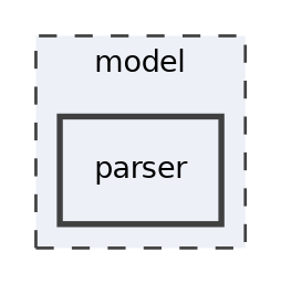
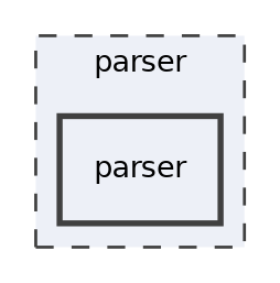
  digraph {
    compound=true
    n1 [color=grey25 fillcolor="#edf0f7" fontname=Helvetica fontsize=10 label=parser shape=box style="filled,bold,"]
    subgraph cluster_1 {
      bgcolor="#edf0f7"
      fontname=Helvetica
      fontsize=10
-     label=model
+     label=parser
      pencolor=grey25
      style="filled,dashed,"
      n1
    }
  }
